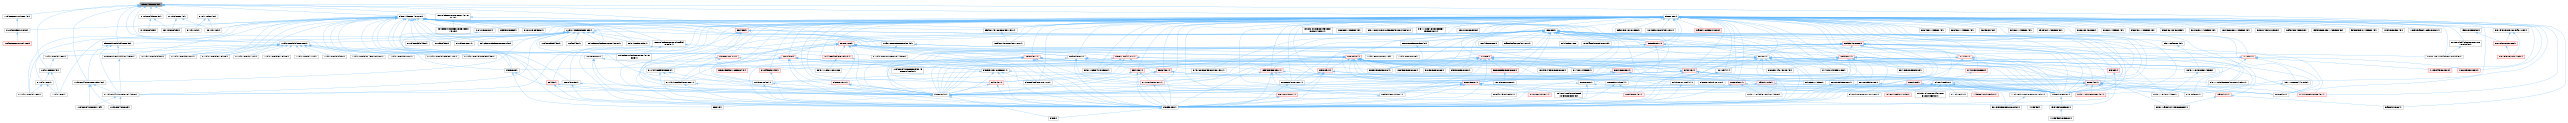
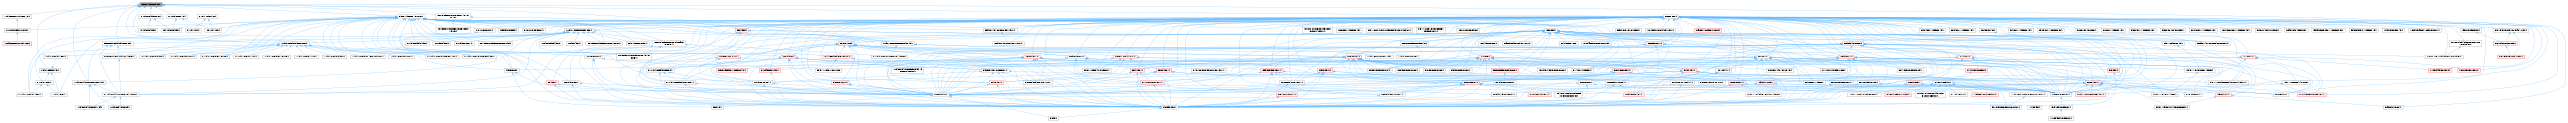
  digraph {
    node [color=grey40 fillcolor=white fontname=Helvetica fontsize=10 shape=box style=filled]
    edge [color=steelblue1 dir=back fontname=Helvetica fontsize=10 labelfontname=Helvetica labelfontsize=10 style=solid]
    n1 [color=gray40 fillcolor=grey60 fontcolor=black height=0.2 label="SlateWidgetStyle.h" width=0.4]
    n2 [height=0.2 label="AudioMaterialSlateTypes.h" width=0.4]
    n3 [height=0.2 label="AudioMeterStyle.h" width=0.4]
    n4 [height=0.2 label="AudioOscilloscopePanelStyle.h" width=0.4]
    n5 [height=0.2 label="AudioSpectrumPlotStyle.h" width=0.4]
    n6 [height=0.2 label="AudioVectorscopePanelStyle.h" width=0.4]
    n7 [height=0.2 label="SampledSequenceVectorViewer\lStyle.h" width=0.4]
    n8 [height=0.2 label="SlateCore.h" width=0.4]
    n9 [height=0.2 label="SlateSharedPCH.h" width=0.4]
    n10 [height=0.2 label="SlateTypes.h" width=0.4]
    n11 [height=0.2 label="TriggerThresholdLineStyle.h" width=0.4]
    n12 [height=0.2 label="SlateWidgetStyleAsset.h" width=0.4]
    n13 [height=0.2 label="Synth2DSliderStyle.h" width=0.4]
    n14 [height=0.2 label="SynthSlateStyle.h" width=0.4]
    n15 [height=0.2 label="AudioMaterialButton.h" width=0.4]
    n16 [height=0.2 label="AudioMaterialEnvelope.h" width=0.4]
    n17 [height=0.2 label="AudioMaterialKnob.h" width=0.4]
    n18 [height=0.2 label="AudioMaterialMeter.h" width=0.4]
    n19 [height=0.2 label="AudioMaterialSlider.h" width=0.4]
    n20 [height=0.2 label="AudioMaterialStyleContainers.h" width=0.4]
    n21 [height=0.2 label="SAudioMaterialButton.h" width=0.4]
    n22 [height=0.2 label="SAudioMaterialEnvelope.h" width=0.4]
    n23 [height=0.2 label="SAudioMaterialKnob.h" width=0.4]
    n24 [height=0.2 label="SAudioMaterialLabeledKnob.h" width=0.4]
    n25 [height=0.2 label="SAudioMaterialLabeledSlider.h" width=0.4]
    n26 [height=0.2 label="SAudioMaterialMeter.h" width=0.4]
    n27 [height=0.2 label="SAudioMaterialSlider.h" width=0.4]
    n28 [height=0.2 label="AudioMeter.h" width=0.4]
    n29 [height=0.2 label="SAudioMeter.h" width=0.4]
    n30 [height=0.2 label="AudioOscilloscope.h" width=0.4]
    n31 [height=0.2 label="AudioOscilloscopeUMG.h" width=0.4]
    n32 [height=0.2 label="SAudioOscilloscopePanelWidget.h" width=0.4]
    n33 [height=0.2 label="SAudioSpectrumPlot.h" width=0.4]
    n34 [height=0.2 label="AudioVectorscope.h" width=0.4]
    n35 [height=0.2 label="AudioVectorscopeUMG.h" width=0.4]
    n36 [height=0.2 label="SAudioVectorscopePanelWidget.h" width=0.4]
    n37 [height=0.2 label="SFixedSampledSequenceVector\lViewer.h" width=0.4]
    n38 [height=0.2 label="Engine.h" width=0.4]
    n39 [height=0.2 label="SlateBasics.h" width=0.4]
    n40 [height=0.2 label="EngineSharedPCH.h" width=0.4]
    n41 [height=0.2 label="AudioWidgetsSlateTypes.h" width=0.4]
    n42 [height=0.2 label="BlueprintEditor.h" width=0.4]
    n43 [height=0.2 label="SSCSEditor.h" width=0.4]
    n44 [height=0.2 label="ButtonStyleAsset.h" width=0.4]
    n45 [height=0.2 label="ButtonWidgetStyle.h" width=0.4]
    n46 [height=0.2 label="CheckBoxWidgetStyle.h" width=0.4]
    n47 [height=0.2 label="CheckboxStyleAsset.h" width=0.4]
    n48 [height=0.2 label="ComboBoxWidgetStyle.h" width=0.4]
    n49 [height=0.2 label="ComboButtonWidgetStyle.h" width=0.4]
    n50 [height=0.2 label="CustomizationHelper.h" width=0.4]
    n51 [height=0.2 label="DefaultStyleCache.h" width=0.4]
    n52 [height=0.2 label="DrawElementTextOverflowArgs.h" width=0.4]
    n53 [height=0.2 label="EditableTextBoxWidgetStyle.h" width=0.4]
    n54 [height=0.2 label="EditableTextWidgetStyle.h" width=0.4]
    n55 [height=0.2 label="ElementBatcher.h" width=0.4]
    n56 [height=0.2 label="HLSLSyntaxHighlighterMarshaller.h" width=0.4]
    n57 [height=0.2 label="InsightsCoreStyle.h" width=0.4]
    n58 [height=0.2 label="MaterialGraphNode_Custom.h" width=0.4]
    n59 [height=0.2 label="NavigationToolFilterMenu.h" width=0.4]
    n60 [height=0.2 label="IDisplayClusterConfigurator\lCustomization.h" width=0.4]
    n61 [height=0.2 label="ProgressWidgetStyle.h" width=0.4]
    n62 [height=0.2 label="RigVMCommentNodeDetailCustomization.h" width=0.4]
    n63 [height=0.2 label="RigVMEditorStyle.h" width=0.4]
    n64 [height=0.2 label="RigVMLocalVariableDetail\lSlateTextRun.h" width=0.4]
    n65 [height=0.2 label="RigVMTreeToolkitNode.h" width=0.4]
    n66 [height=0.2 label="RigVMVariableDetailCustomization.h" width=0.4]
    n67 [height=0.2 label="SBorder.h" width=0.4]
    n68 [height=0.2 label="SButton.h" width=0.4]
    n69 [height=0.2 label="SBreadcrumbTrail.h" width=0.4]
    n70 [height=0.2 label="SEditableComboBox.h" width=0.4]
    n71 [height=0.2 label="SHyperlink.h" width=0.4]
    n72 [height=0.2 label="SRichTextHyperlink.h" width=0.4]
    n73 [height=0.2 label="SWindowTitleBar.h" width=0.4]
    n74 [height=0.2 label="SWindowTitleBarArea.h" width=0.4]
    n75 [color=red fillcolor="#FFF0F0" height=0.2 label="SEditableTextBox.h" width=0.4]
    n76 [color=red fillcolor="#FFF0F0" height=0.2 label="SSearchBox.h" width=0.4]
    n77 [height=0.2 label="SSuggestionTextBox.h" width=0.4]
    n78 [color=red fillcolor="#FFF0F0" height=0.2 label="SGraphNode.h" width=0.4]
    n79 [height=0.2 label="SGraphPinBool.h" width=0.4]
    n80 [color=red fillcolor="#FFF0F0" height=0.2 label="SHeaderRow.h" width=0.4]
    n81 [color=red fillcolor="#FFF0F0" height=0.2 label="STableRow.h" width=0.4]
    n82 [color=red fillcolor="#FFF0F0" height=0.2 label="SComboBox.h" width=0.4]
    n83 [color=red fillcolor="#FFF0F0" height=0.2 label="SNameComboBox.h" width=0.4]
    n84 [color=red fillcolor="#FFF0F0" height=0.2 label="STextComboBox.h" width=0.4]
    n85 [color=red fillcolor="#FFF0F0" height=0.2 label="SKismetDebugTreeView.h" width=0.4]
    n86 [color=red fillcolor="#FFF0F0" height=0.2 label="SListView.h" width=0.4]
    n87 [color=red fillcolor="#FFF0F0" height=0.2 label="STileView.h" width=0.4]
    n88 [color=red fillcolor="#FFF0F0" height=0.2 label="STreeView.h" width=0.4]
    n89 [height=0.2 label="SMultiLineEditableTextBox.h" width=0.4]
    n90 [color=red fillcolor="#FFF0F0" height=0.2 label="SNumericEntryBox.h" width=0.4]
    n91 [color=red fillcolor="#FFF0F0" height=0.2 label="SScrollBar.h" width=0.4]
    n92 [height=0.2 label="SMultiLineEditableText.h" width=0.4]
    n93 [color=red fillcolor="#FFF0F0" height=0.2 label="SScrollBox.h" width=0.4]
    n94 [color=red fillcolor="#FFF0F0" height=0.2 label="SCheckBox.h" width=0.4]
    n95 [color=red fillcolor="#FFF0F0" height=0.2 label="SNotificationList.h" width=0.4]
    n96 [height=0.2 label="SViewportToolBarComboMenu.h" width=0.4]
    n97 [color=red fillcolor="#FFF0F0" height=0.2 label="SComboButton.h" width=0.4]
    n98 [height=0.2 label="SCommentBubble.h" width=0.4]
    n99 [height=0.2 label="SEditableLabel.h" width=0.4]
    n100 [height=0.2 label="SEditableText.h" width=0.4]
    n101 [color=red fillcolor="#FFF0F0" height=0.2 label="SSpinBox.h" width=0.4]
+   n102 [height=0.2 label="SEditorViewportToolBarButton.h" width=0.4]
    n103 [height=0.2 label="SEditorViewportToolBarMenu.h" width=0.4]
    n104 [height=0.2 label="SEditorViewportViewMenu.h" width=0.4]
    n105 [height=0.2 label="SExpandableArea.h" width=0.4]
    n106 [height=0.2 label="SGameLayerManager.h" width=0.4]
    n107 [color=red fillcolor="#FFF0F0" height=0.2 label="SGraphNodeComment.h" width=0.4]
    n108 [color=red fillcolor="#FFF0F0" height=0.2 label="SImage.h" width=0.4]
    n109 [color=red fillcolor="#FFF0F0" height=0.2 label="SInlineEditableTextBlock.h" width=0.4]
    n110 [height=0.2 label="SInputKeySelector.h" width=0.4]
    n111 [color=red fillcolor="#FFF0F0" height=0.2 label="SKismetInspector.h" width=0.4]
    n112 [height=0.2 label="SProgressBar.h" width=0.4]
    n113 [height=0.2 label="SRichTextBlock.h" width=0.4]
    n114 [height=0.2 label="SRigVMDetailsInspector.h" width=0.4]
    n115 [height=0.2 label="SScrollBorder.h" width=0.4]
    n116 [color=red fillcolor="#FFF0F0" height=0.2 label="SSlider.h" width=0.4]
    n117 [color=red fillcolor="#FFF0F0" height=0.2 label="SSplitter.h" width=0.4]
    n118 [color=red fillcolor="#FFF0F0" height=0.2 label="STableViewBase.h" width=0.4]
    n119 [color=red fillcolor="#FFF0F0" height=0.2 label="STextBlock.h" width=0.4]
    n120 [height=0.2 label="SVolumeControl.h" width=0.4]
    n121 [color=red fillcolor="#FFF0F0" height=0.2 label="SWindow.h" width=0.4]
    n122 [height=0.2 label="ScrollBarWidgetStyle.h" width=0.4]
    n123 [height=0.2 label="ScrollBoxWidgetStyle.h" width=0.4]
    n124 [height=0.2 label="SegmentedControlStyle.h" width=0.4]
    n125 [height=0.2 label="SlateEditableTextLayout.h" width=0.4]
    n126 [color=red fillcolor="#FFF0F0" height=0.2 label="SlateHyperlinkRun.h" width=0.4]
    n127 [height=0.2 label="SlateTextBlockLayout.h" width=0.4]
    n128 [color=red fillcolor="#FFF0F0" height=0.2 label="SlateTextLayout.h" width=0.4]
    n129 [height=0.2 label="SlateTextLayoutFactory.h" width=0.4]
    n130 [color=red fillcolor="#FFF0F0" height=0.2 label="SlateTextRun.h" width=0.4]
    n131 [height=0.2 label="SpinBoxWidgetStyle.h" width=0.4]
    n132 [height=0.2 label="SyntaxHighlighterTextLayout\lMarshaller.h" width=0.4]
    n133 [height=0.2 label="TextBlockWidgetStyle.h" width=0.4]
    n134 [color=red fillcolor="#FFF0F0" height=0.2 label="TextLayout.h" width=0.4]
    n135 [height=0.2 label="ToolBarStyle.h" width=0.4]
    n136 [color=red fillcolor="#FFF0F0" height=0.2 label="UIAction.h" width=0.4]
    n137 [color=red fillcolor="#FFF0F0" height=0.2 label="UIContentContext.h" width=0.4]
    n138 [color=red fillcolor="#FFF0F0" height=0.2 label="UIIdentifierContext.h" width=0.4]
    n139 [height=0.2 label="STriggerThresholdLineWidget.h" width=0.4]
    n140 [height=0.2 label="SAudioRadialSlider.h" width=0.4]
    n141 [height=0.2 label="SAudioSlider.h" width=0.4]
    n142 [height=0.2 label="SAudioTextBox.h" width=0.4]
    n143 [height=0.2 label="SFixedSampledSequenceRuler.h" width=0.4]
    n144 [height=0.2 label="SFixedSampledSequenceViewer.h" width=0.4]
    n145 [height=0.2 label="SPlayheadOverlay.h" width=0.4]
    n146 [height=0.2 label="SSampledSequenceValueGrid\lOverlay.h" width=0.4]
    n147 [height=0.2 label="SSynth2DSlider.h" width=0.4]
    n148 [height=0.2 label="SSynthKnob.h" width=0.4]
    n149 [height=0.2 label="Synth2DSlider.h" width=0.4]
    n150 [height=0.2 label="SynthKnobStyle.h" width=0.4]
    n151 [height=0.2 label="SynthKnob.h" width=0.4]
    n152 [color=red fillcolor="#FFF0F0" height=0.2 label="AudioSpectrumAnalyzer.h" width=0.4]
    n153 [height=0.2 label="Slate.h" width=0.4]
    n154 [height=0.2 label="SlateExtras.h" width=0.4]
    n155 [height=0.2 label="UnrealEd.h" width=0.4]
    n156 [height=0.2 label="UnrealEdSharedPCH.h" width=0.4]
    n157 [height=0.2 label="AudioRadialSlider.h" width=0.4]
    n158 [height=0.2 label="AudioSlider.h" width=0.4]
    n159 [height=0.2 label="SFixedSampledSequenceViewer\lPanel.h" width=0.4]
    n160 [height=0.2 label="BPVariableDragDropAction.h" width=0.4]
-   n161 [height=0.2 label="BlueprintDragDropMenuItem.h" width=0.4]
+   n161 [height=0.2 label="RigVMLocalVariableDetail.h" width=0.4]
    n162 [color=red fillcolor="#FFF0F0" height=0.2 label="BlueprintEditorModes.h" width=0.4]
    n163 [height=0.2 label="IDisplayClusterConfigurator\lBlueprintEditor.h" width=0.4]
    n164 [height=0.2 label="MyBlueprintItemDragDropAction.h" width=0.4]
    n165 [height=0.2 label="SBlueprintEditorSelected\lInsightsCoreStyle.h" width=0.4]
    n166 [height=0.2 label="SMyBlueprint.h" width=0.4]
    n167 [color=red fillcolor="#FFF0F0" height=0.2 label="WidgetBlueprintEditor.h" width=0.4]
    n168 [color=red fillcolor="#FFF0F0" height=0.2 label="DrawElementPayloads.h" width=0.4]
    n169 [color=red fillcolor="#FFF0F0" height=0.2 label="DrawElementTypes.h" width=0.4]
    n170 [height=0.2 label="SRigVMVariantTagWidget.h" width=0.4]
    n171 [color=red fillcolor="#FFF0F0" height=0.2 label="SRigVMChangesTreeView.h" width=0.4]
    n172 [height=0.2 label="SRigVMVariantWidget.h" width=0.4]
    n173 [height=0.2 label="BoneDragDropOp.h" width=0.4]
    n174 [height=0.2 label="BrushBuilderDragDropOp.h" width=0.4]
    n175 [height=0.2 label="ClassDragDropOp.h" width=0.4]
    n176 [color=red fillcolor="#FFF0F0" height=0.2 label="DecoratedDragDropOp.h" width=0.4]
    n177 [height=0.2 label="LevelDragDropOp.h" width=0.4]
    n178 [color=red fillcolor="#FFF0F0" height=0.2 label="Dialogs.h" width=0.4]
    n179 [height=0.2 label="SBuildProgress.h" width=0.4]
    n180 [height=0.2 label="SSkeletonWidget.h" width=0.4]
    n181 [color=red fillcolor="#FFF0F0" height=0.2 label="SDockTab.h" width=0.4]
    n182 [color=red fillcolor="#FFF0F0" height=0.2 label="SErrorText.h" width=0.4]
    n183 [color=red fillcolor="#FFF0F0" height=0.2 label="SGraphPin.h" width=0.4]
    n184 [height=0.2 label="SExpandableButton.h" width=0.4]
    n185 [height=0.2 label="SGraphEditorActionMenu.h" width=0.4]
    n186 [height=0.2 label="SPrivateAssetsDialog.h" width=0.4]
    n187 [height=0.2 label="SLinkedBox.cpp" width=0.4]
    n188 [height=0.2 label="SNotificationBackground.h" width=0.4]
    n189 [height=0.2 label="SSegmentedControl.h" width=0.4]
    n190 [height=0.2 label="SSeparator.h" width=0.4]
    n191 [height=0.2 label="SocketDragDropOp.h" width=0.4]
    n192 [height=0.2 label="PropertyInfoViewStyle.h" width=0.4]
    n193 [height=0.2 label="SKeySelector.h" width=0.4]
    n194 [height=0.2 label="SRigVMGraphPinUserDataPath.h" width=0.4]
    n195 [height=0.2 label="SRigVMVariableMappingWidget.h" width=0.4]
    n196 [color=red fillcolor="#FFF0F0" height=0.2 label="STableTreeView.h" width=0.4]
    n197 [height=0.2 label="DataflowGraphEditor.h" width=0.4]
    n198 [color=red fillcolor="#FFF0F0" height=0.2 label="FractureEditorModeToolkit.h" width=0.4]
    n199 [height=0.2 label="AudioOscilloscopePanelStyle\lCustomization.h" width=0.4]
    n200 [height=0.2 label="SRigVMActionMenu.cpp" width=0.4]
    n1 -> n2
    n1 -> n3
    n1 -> n4
    n1 -> n5
    n1 -> n6
    n1 -> n7
    n1 -> n8
    n1 -> n9
    n1 -> n10
    n1 -> n11
    n1 -> n12
    n1 -> n13
    n1 -> n14
    n2 -> n15
    n2 -> n16
    n2 -> n17
    n2 -> n18
    n2 -> n19
    n2 -> n20
    n2 -> n21
    n2 -> n22
    n2 -> n23
    n2 -> n24
    n2 -> n25
    n2 -> n26
    n2 -> n27
-   n18 -> n3
+   n3 -> n18
    n3 -> n28
    n3 -> n29
    n4 -> n30
    n4 -> n31
    n4 -> n32
    n5 -> n33
    n6 -> n34
    n6 -> n35
    n6 -> n36
    n7 -> n6
    n7 -> n37
    n8 -> n38
    n8 -> n39
    n9 -> n40
    n10 -> n8
    n10 -> n9
    n10 -> n28
    n10 -> n41
    n10 -> n42
    n10 -> n43
    n10 -> n44
    n10 -> n45
    n10 -> n46
    n10 -> n47
    n10 -> n48
    n10 -> n49
    n10 -> n50
    n10 -> n51
    n10 -> n52
    n10 -> n53
    n10 -> n54
    n10 -> n55
    n10 -> n56
    n10 -> n57
    n10 -> n58
    n10 -> n59
    n10 -> n60
    n10 -> n61
    n10 -> n62
    n10 -> n63
    n10 -> n64
    n10 -> n65
    n10 -> n66
    n10 -> n67
    n10 -> n68
    n10 -> n69
    n10 -> n70
    n10 -> n71
    n10 -> n72
    n10 -> n73
    n10 -> n74
    n10 -> n75
    n10 -> n76
    n10 -> n77
    n10 -> n78
    n10 -> n79
    n10 -> n80
    n10 -> n81
    n10 -> n82
    n10 -> n83
    n10 -> n84
    n10 -> n85
    n10 -> n86
    n10 -> n87
    n10 -> n88
    n10 -> n89
    n10 -> n90
    n10 -> n91
    n10 -> n92
    n10 -> n93
    n10 -> n94
    n10 -> n95
    n10 -> n96
    n10 -> n97
    n10 -> n98
    n10 -> n99
    n10 -> n100
    n10 -> n101
+   n10 -> n102
    n10 -> n103
    n10 -> n104
    n10 -> n105
    n10 -> n106
    n10 -> n107
    n10 -> n108
    n10 -> n109
    n10 -> n110
    n10 -> n111
    n10 -> n112
    n10 -> n113
    n10 -> n114
    n10 -> n115
    n10 -> n116
    n10 -> n117
    n10 -> n118
    n10 -> n119
    n10 -> n120
    n10 -> n121
    n10 -> n122
    n10 -> n123
    n10 -> n124
    n10 -> n125
    n10 -> n126
    n10 -> n127
    n10 -> n128
    n10 -> n129
    n10 -> n130
    n10 -> n131
    n10 -> n132
    n10 -> n133
    n10 -> n134
    n10 -> n135
    n10 -> n136
    n10 -> n137
    n10 -> n138
    n11 -> n4
    n11 -> n32
    n11 -> n139
    n12 -> n8
    n12 -> n9
    n12 -> n21
    n12 -> n22
    n12 -> n23
    n12 -> n24
    n12 -> n25
    n12 -> n26
    n12 -> n27
    n12 -> n29
    n12 -> n33
    n12 -> n37
    n12 -> n68
    n12 -> n80
    n12 -> n91
    n12 -> n94
    n12 -> n99
    n12 -> n100
+   n12 -> n102
    n12 -> n103
    n12 -> n105
    n12 -> n109
    n12 -> n110
    n12 -> n112
    n12 -> n113
    n12 -> n115
    n12 -> n116
    n12 -> n117
    n12 -> n119
    n12 -> n120
    n12 -> n121
    n12 -> n139
    n12 -> n140
    n12 -> n141
    n12 -> n142
    n12 -> n143
    n12 -> n144
    n12 -> n145
    n12 -> n146
    n12 -> n147
    n12 -> n148
    n13 -> n147
    n13 -> n149
    n14 -> n147
    n14 -> n148
    n29 -> n26
    n29 -> n28
    n32 -> n30
    n32 -> n31
    n33 -> n152
    n39 -> n38
    n39 -> n153
    n39 -> n154
    n39 -> n155
    n40 -> n156
    n41 -> n2
    n41 -> n4
    n41 -> n6
    n41 -> n11
    n41 -> n32
    n41 -> n140
    n41 -> n141
    n41 -> n142
    n41 -> n143
    n41 -> n144
    n41 -> n145
    n41 -> n146
    n41 -> n157
    n41 -> n158
    n41 -> n159
    n42 -> n43
    n42 -> n160
    n42 -> n161
    n42 -> n162
    n42 -> n163
    n42 -> n164
    n42 -> n165
    n42 -> n166
    n42 -> n167
    n52 -> n168
    n52 -> n169
    n55 -> n169
    n63 -> n170
    n65 -> n171
    n67 -> n9
    n67 -> n39
    n67 -> n68
    n67 -> n73
    n67 -> n75
    n67 -> n80
    n67 -> n81
    n67 -> n89
    n67 -> n90
    n67 -> n91
    n67 -> n154
    n67 -> n172
    n67 -> n173
    n67 -> n174
    n67 -> n175
    n67 -> n176
    n67 -> n177
    n67 -> n178
    n67 -> n179
    n67 -> n180
    n67 -> n181
    n67 -> n182
    n67 -> n183
    n67 -> n184
    n67 -> n185
    n67 -> n186
    n67 -> n187
    n67 -> n188
    n67 -> n189
    n67 -> n190
    n67 -> n191
    n68 -> n9
    n68 -> n39
    n68 -> n69
    n68 -> n70
    n68 -> n71
    n68 -> n73
    n68 -> n74
    n68 -> n154
    n68 -> n170
    n68 -> n180
    n68 -> n192
    n68 -> n193
    n68 -> n194
    n68 -> n195
    n69 -> n154
    n69 -> n196
    n70 -> n154
    n71 -> n72
    n71 -> n154
    n72 -> n154
    n75 -> n9
    n75 -> n39
    n75 -> n70
    n75 -> n76
    n75 -> n77
    n75 -> n154
    n76 -> n154
    n76 -> n171
    n76 -> n195
    n77 -> n154
    n78 -> n183
    n78 -> n197
    n80 -> n9
    n80 -> n39
    n80 -> n81
    n80 -> n154
    n80 -> n196
    n81 -> n9
    n81 -> n39
    n81 -> n43
    n81 -> n77
    n81 -> n82
    n81 -> n85
    n81 -> n86
    n81 -> n88
    n81 -> n154
    n81 -> n180
    n81 -> n186
    n81 -> n192
    n81 -> n193
    n82 -> n9
    n82 -> n32
    n82 -> n39
    n82 -> n70
    n82 -> n83
    n82 -> n84
    n82 -> n154
    n82 -> n165
    n82 -> n196
    n84 -> n154
    n86 -> n9
    n86 -> n39
    n86 -> n66
    n86 -> n82
    n86 -> n87
    n86 -> n88
    n86 -> n154
    n86 -> n180
    n87 -> n39
    n87 -> n154
    n88 -> n9
    n88 -> n39
    n88 -> n43
    n88 -> n85
    n88 -> n154
    n88 -> n171
    n88 -> n172
    n88 -> n193
    n88 -> n195
    n88 -> n196
    n89 -> n39
    n89 -> n154
    n90 -> n154
    n91 -> n9
    n91 -> n39
    n91 -> n86
    n91 -> n89
    n91 -> n92
    n91 -> n93
    n91 -> n154
    n92 -> n39
    n92 -> n89
    n92 -> n154
    n93 -> n9
    n93 -> n39
    n93 -> n69
    n93 -> n154
    n94 -> n9
    n94 -> n39
    n94 -> n90
    n94 -> n95
    n94 -> n96
    n94 -> n154
    n94 -> n189
    n94 -> n197
    n94 -> n198
    n94 -> n199
    n94 -> n200
    n95 -> n154
    n97 -> n9
    n97 -> n39
    n97 -> n82
    n97 -> n154
    n100 -> n9
    n100 -> n39
    n100 -> n75
    n100 -> n90
    n100 -> n101
    n100 -> n154
    n101 -> n39
    n101 -> n90
    n101 -> n154
    n103 -> n104
    n105 -> n9
    n105 -> n154
    n108 -> n9
    n108 -> n39
    n108 -> n69
    n108 -> n70
    n108 -> n73
    n108 -> n86
    n108 -> n101
    n108 -> n154
    n108 -> n173
    n108 -> n174
    n108 -> n175
    n108 -> n176
    n108 -> n189
    n108 -> n191
    n108 -> n192
    n109 -> n154
    n109 -> n200
    n111 -> n42
    n112 -> n39
    n112 -> n154
    n112 -> n200
    n113 -> n39
    n113 -> n154
    n115 -> n39
    n115 -> n154
    n116 -> n39
    n116 -> n154
    n117 -> n9
    n117 -> n39
    n117 -> n80
    n117 -> n154
    n117 -> n198
    n118 -> n9
    n118 -> n39
    n118 -> n43
    n118 -> n66
    n118 -> n77
    n118 -> n81
    n118 -> n82
    n118 -> n85
    n118 -> n86
    n118 -> n87
    n118 -> n88
    n118 -> n154
    n118 -> n180
    n118 -> n193
    n118 -> n196
    n119 -> n9
    n119 -> n39
    n119 -> n71
    n119 -> n73
    n119 -> n82
    n119 -> n86
    n119 -> n87
    n119 -> n88
    n119 -> n90
    n119 -> n101
    n119 -> n154
    n119 -> n173
    n119 -> n175
    n119 -> n176
    n119 -> n177
    n119 -> n180
    n119 -> n182
    n119 -> n189
    n119 -> n191
    n120 -> n154
    n121 -> n8
    n121 -> n9
    n121 -> n42
    n121 -> n73
    n121 -> n178
    n121 -> n180
    n124 -> n189
    n126 -> n39
    n126 -> n72
    n126 -> n111
    n126 -> n113
    n126 -> n114
    n126 -> n154
    n128 -> n39
    n128 -> n129
    n128 -> n154
    n129 -> n39
    n129 -> n113
    n129 -> n125
    n129 -> n127
    n129 -> n154
    n130 -> n39
    n130 -> n154
    n132 -> n56
    n134 -> n9
    n134 -> n39
    n134 -> n56
    n134 -> n89
    n134 -> n92
    n134 -> n100
    n134 -> n109
    n134 -> n113
    n134 -> n119
    n134 -> n125
    n134 -> n126
    n134 -> n128
    n134 -> n130
    n134 -> n154
+   n135 -> n102
    n136 -> n39
    n136 -> n43
    n136 -> n97
    n136 -> n137
    n136 -> n138
    n136 -> n154
    n139 -> n32
    n146 -> n32
    n146 -> n36
    n146 -> n159
    n150 -> n148
    n150 -> n151
    n154 -> n153
    n164 -> n160
    n169 -> n168
    n170 -> n172
    n176 -> n177
    n178 -> n155
    n181 -> n9
    n181 -> n154
    n182 -> n9
    n182 -> n39
    n182 -> n77
    n182 -> n78
    n182 -> n154
    n183 -> n79
    n183 -> n194
    n184 -> n154
    n190 -> n9
    n190 -> n39
    n190 -> n154
  }
